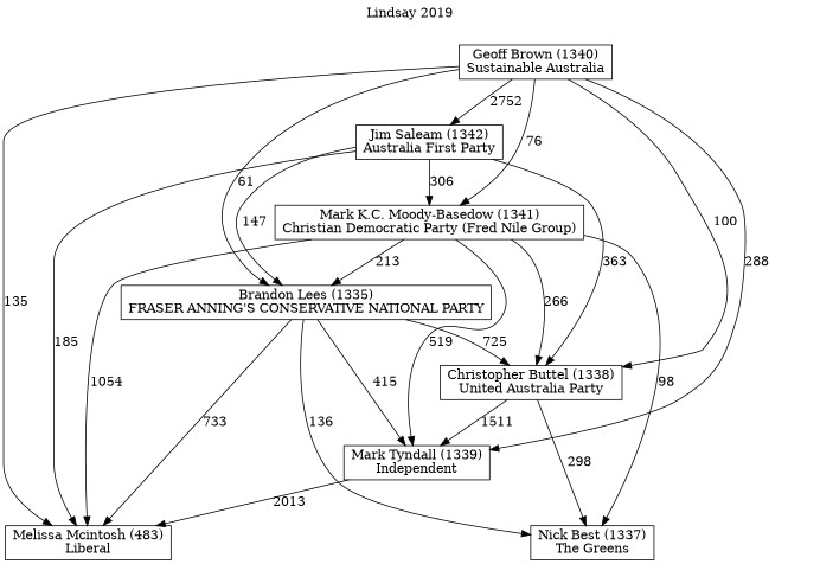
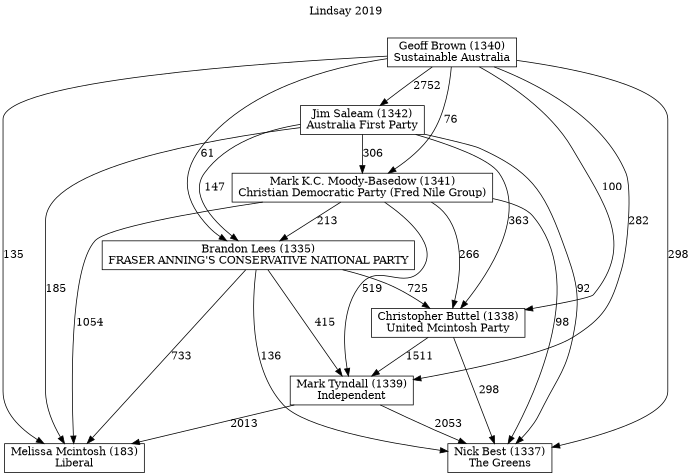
  digraph {
    label="Lindsay 2019"
    labelloc=t
    mclimit=10
    node [shape=box]
-   n1 [label="Melissa Mcintosh (483)\nLiberal"]
+   n1 [label="Melissa Mcintosh (183)\nLiberal"]
    n2 [label="Nick Best (1337)\nThe Greens"]
    n3 [label="Mark Tyndall (1339)\nIndependent"]
-   n4 [label="Christopher Buttel (1338)\nUnited Australia Party"]
+   n4 [label="Christopher Buttel (1338)\nUnited Mcintosh Party"]
    n5 [label="Brandon Lees (1335)\nFRASER ANNING'S CONSERVATIVE NATIONAL PARTY"]
    n6 [label="Mark K.C. Moody-Basedow (1341)\nChristian Democratic Party (Fred Nile Group)"]
    n7 [label="Jim Saleam (1342)\nAustralia First Party"]
    n8 [label="Geoff Brown (1340)\nSustainable Australia"]
    n3 -> n1 [label=2013]
+   n3 -> n2 [label=2053]
    n4 -> n2 [label=298]
    n4 -> n3 [label=1511]
    n5 -> n1 [label=733]
    n5 -> n2 [label=136]
    n5 -> n3 [label=415]
    n5 -> n4 [label=725]
    n6 -> n1 [label=1054]
    n6 -> n2 [label=98]
    n6 -> n3 [label=519]
    n6 -> n4 [label=266]
    n6 -> n5 [label=213]
    n7 -> n1 [label=185]
+   n7 -> n2 [label=92]
    n7 -> n4 [label=363]
    n7 -> n5 [label=147]
    n7 -> n6 [label=306]
    n8 -> n1 [label=135]
-   n8 -> n3 [label=288]
+   n8 -> n2 [label=298]
+   n8 -> n3 [label=282]
    n8 -> n4 [label=100]
    n8 -> n5 [label=61]
    n8 -> n6 [label=76]
    n8 -> n7 [label=2752]
  }
